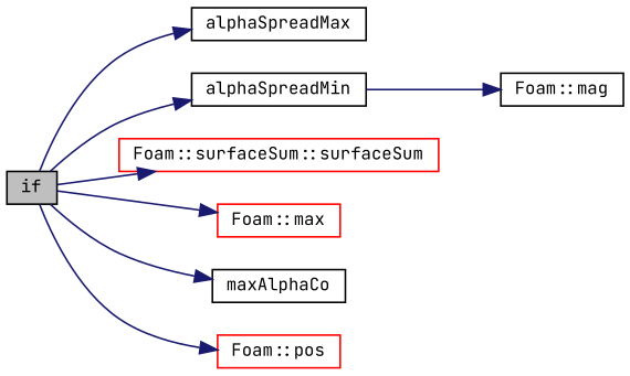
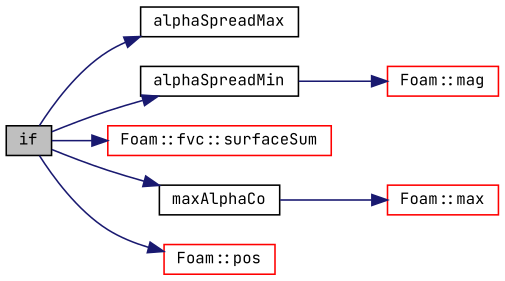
  digraph {
    fontname="JetBrains Mono"
    rankdir=LR
    node [color=black fontname="JetBrains Mono" fontsize=10 shape=record]
    edge [color=midnightblue fontname="JetBrains Mono" fontsize=10 labelfontname=Helvetica labelfontsize=10 style=solid]
    n1 [fillcolor=grey75 fontcolor=black height=0.2 label=if style=filled width=0.4]
    n2 [height=0.2 label=alphaSpreadMax width=0.4]
    n3 [height=0.2 label=alphaSpreadMin width=0.4]
-   n4 [color=red height=0.2 label="Foam::surfaceSum::surfaceSum" width=0.4]
+   n4 [color=red height=0.2 label="Foam::fvc::surfaceSum" width=0.4]
    n5 [color=red height=0.2 label="Foam::max" width=0.4]
    n6 [height=0.2 label=maxAlphaCo width=0.4]
    n7 [color=red height=0.2 label="Foam::pos" width=0.4]
-   n8 [height=0.2 label="Foam::mag" width=0.4]
+   n8 [color=red height=0.2 label="Foam::mag" width=0.4]
    n1 -> n2
    n1 -> n3
    n1 -> n4
-   n1 -> n5
+   n6 -> n5
    n1 -> n6
    n1 -> n7
    n3 -> n8
  }
